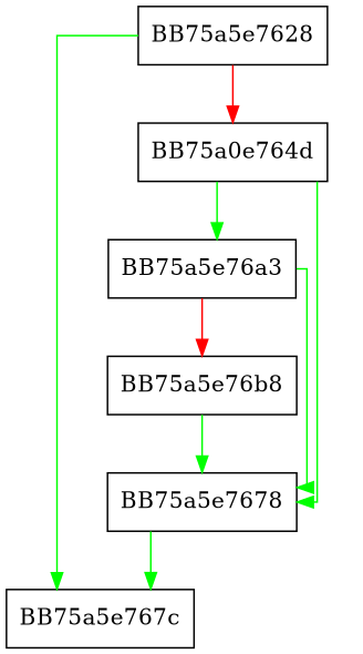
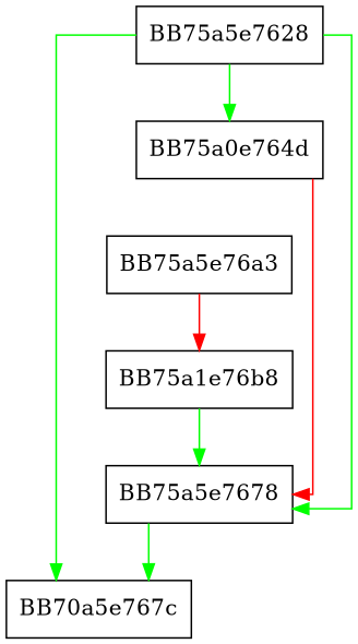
  digraph {
    splines=ortho
    node [shape=box]
    edge [color=green]
    BB75a5e7628
-   BB75a5e767c
+   BB75a5e767c [label=BB70a5e767c]
    n3 [label=BB75a0e764d]
    BB75a5e76a3
    BB75a5e7678
-   BB75a5e76b8
+   BB75a5e76b8 [label=BB75a1e76b8]
    BB75a5e7628 -> BB75a5e767c
-   BB75a5e7628 -> n3 [color=red]
-   n3 -> BB75a5e76a3
-   n3 -> BB75a5e7678
-   BB75a5e76a3 -> BB75a5e7678
+   BB75a5e7628 -> n3
+   n3 -> BB75a5e7678 [color=red]
+   BB75a5e7628 -> BB75a5e7678
    BB75a5e76a3 -> BB75a5e76b8 [color=red]
    BB75a5e7678 -> BB75a5e767c
    BB75a5e76b8 -> BB75a5e7678
  }
